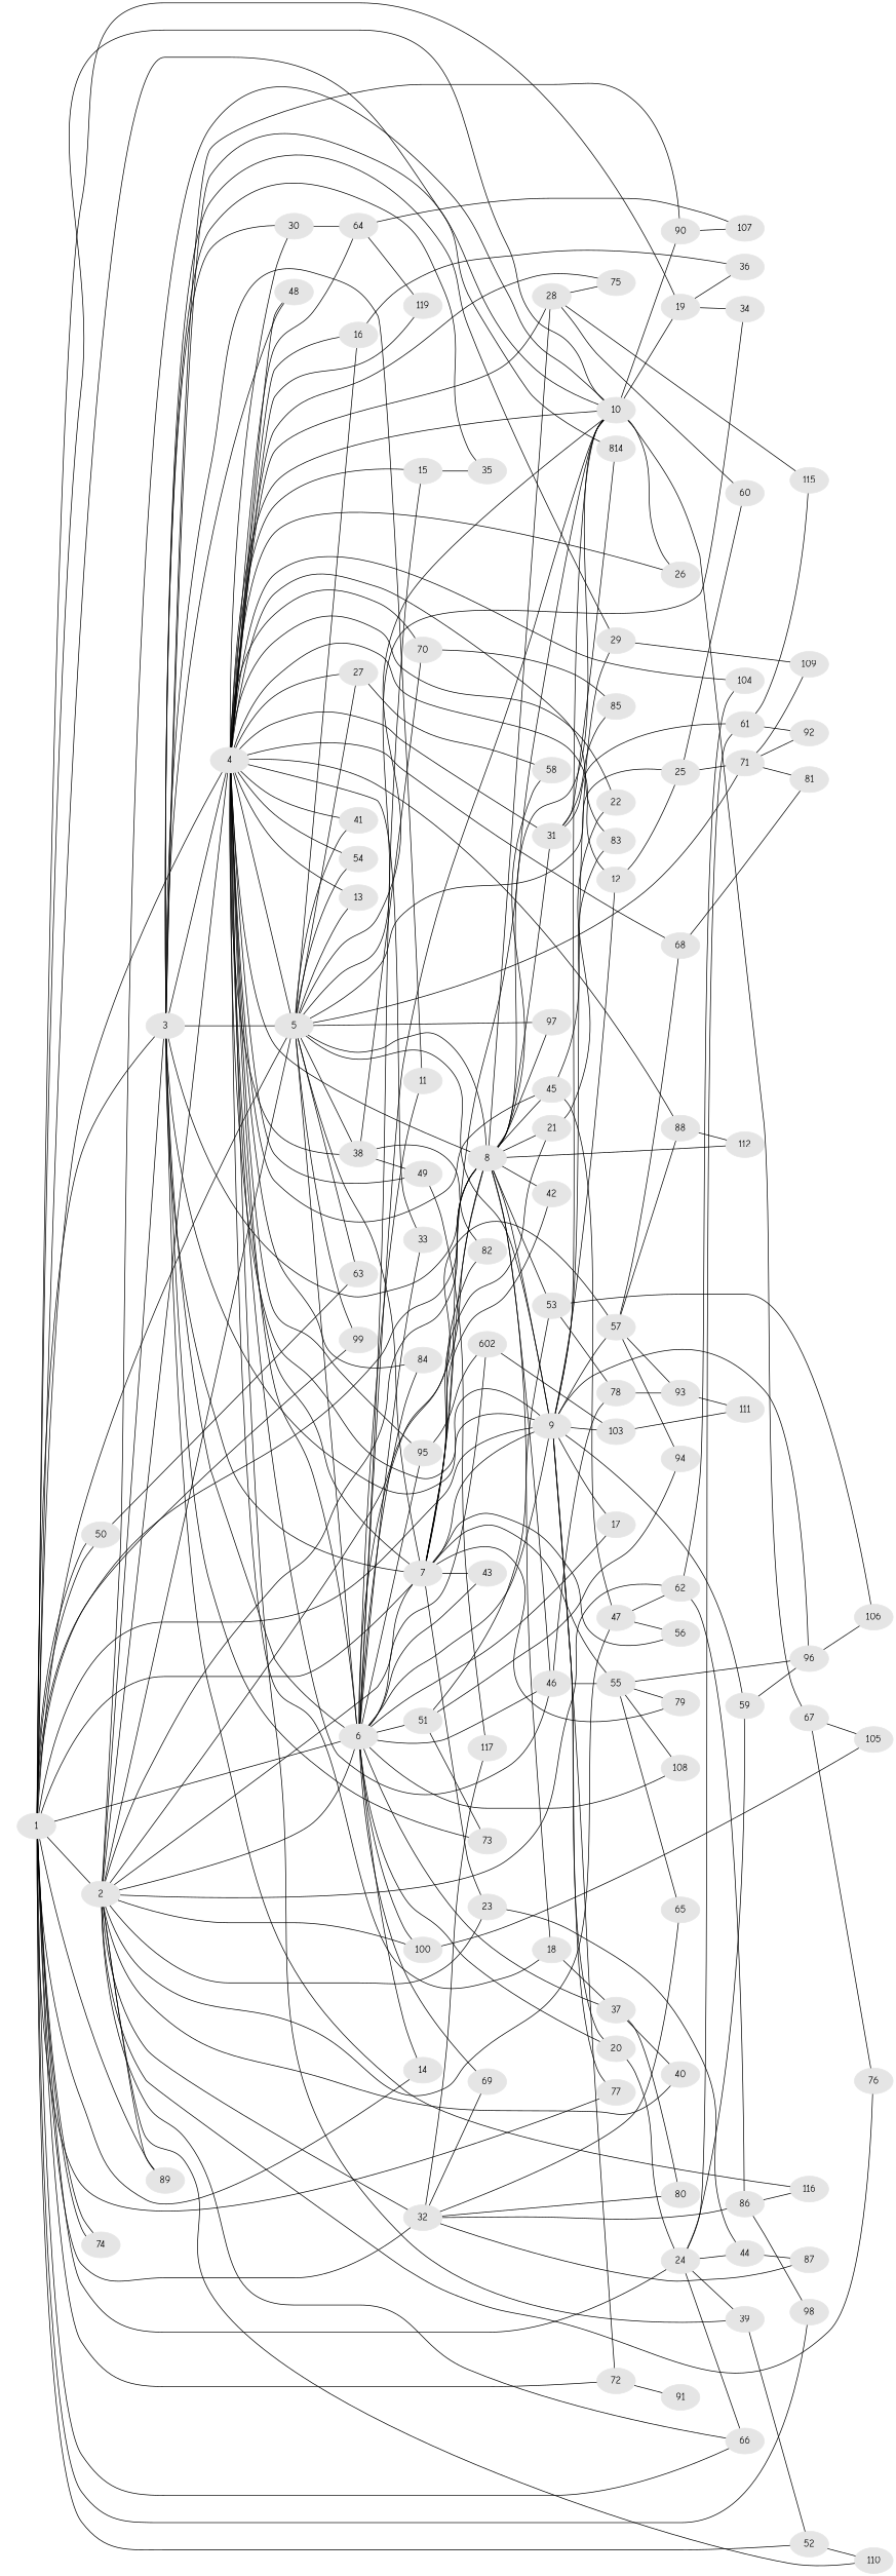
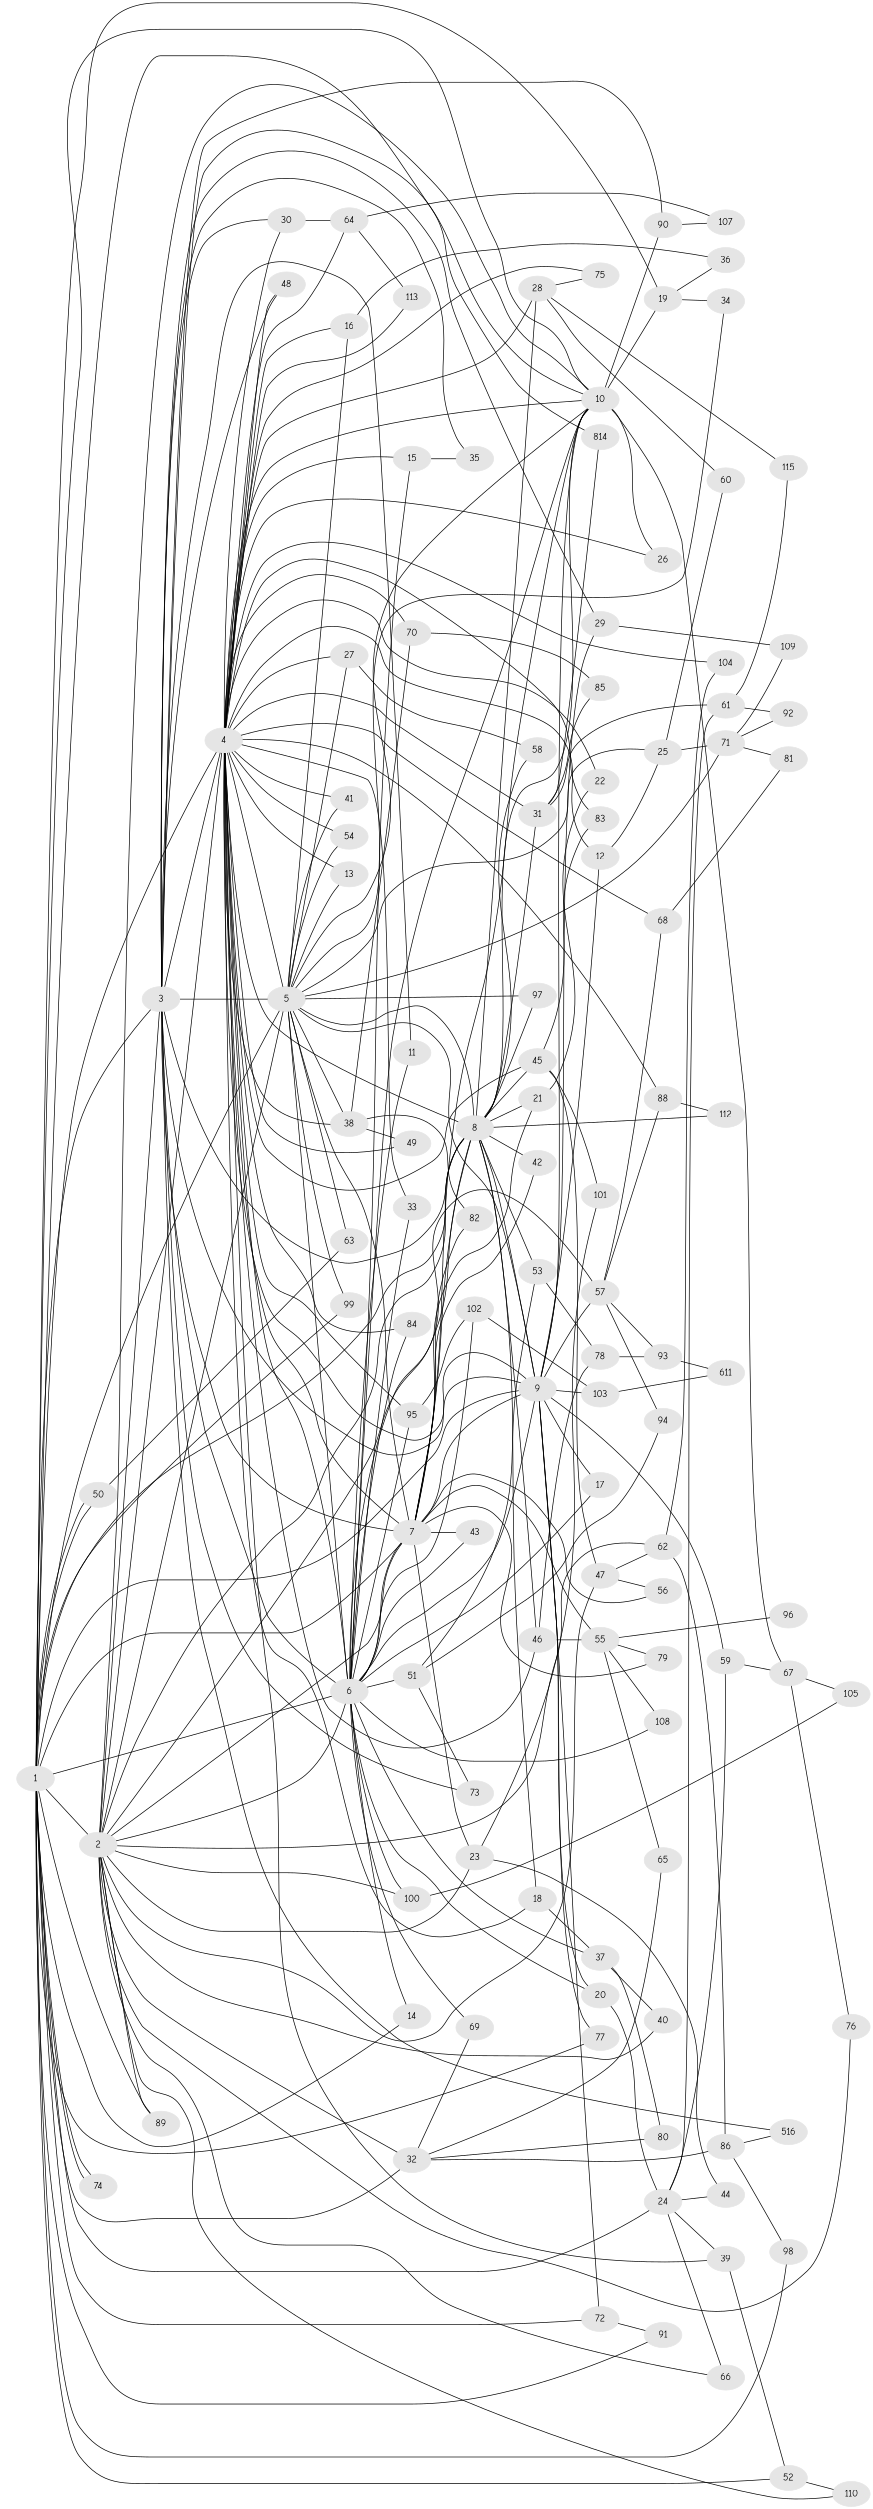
  graph {
    fontname="Comic Neue"
    rankdir=LR
    node [color=gray90 fontname="Comic Neue" style=filled]
    edge [fontname="Comic Neue"]
    1
    2
    3
    4
    5
    6
    7
    8
    9
    10
    14
    19
    24
    32
    50
    52
    72
    74
    77
    89
    91
    98
    99
    n24 [label=814]
    23
    40
    47
    57
    62
    66
    76
    100
    110
    11
    29
    30
    35
    48
    73
    90
-   116
+   116 [label=516]
    12
    13
    15
    16
    18
    22
    26
    27
    28
    31
    33
    38
    39
    41
    45
    46
    49
    54
    64
    68
    70
    75
    83
    84
    88
    95
    104
-   113 [label=119]
+   113
    25
    34
    63
    71
    97
    17
    20
    37
    43
    51
    69
-   102 [label=602]
+   102
    108
    21
    42
    55
    56
    79
    82
    53
    58
    112
    59
    96
    103
    67
    36
    44
    61
    65
    80
    86
-   87
-   117
+   101
    94
    93
    105
    109
    107
    60
    115
    85
    78
    81
    92
-   106
-   111
+   111 [label=611]
    1 -- 2
    1 -- 3
    1 -- 4
    1 -- 5
    1 -- 6
    1 -- 7
    1 -- 8
    1 -- 9
    1 -- 10
    1 -- 14
    1 -- 19
    1 -- 24
    1 -- 32
    1 -- 50
    1 -- 50
    1 -- 52
    1 -- 72
    1 -- 74
    1 -- 74
    1 -- 77
    1 -- 89
-   1 -- 66
+   1 -- 91
    1 -- 98
    1 -- 99
    1 -- n24
    2 -- 3
    2 -- 4
    2 -- 5
    2 -- 6
    2 -- 7
    2 -- 8
    2 -- 10
    2 -- 32
    2 -- 89
    2 -- 23
    2 -- 40
    2 -- 47
    2 -- 57
    2 -- 62
    2 -- 66
    2 -- 76
    2 -- 100
    2 -- 110
    3 -- 4
    3 -- 5
    3 -- 6
    3 -- 7
    3 -- 8
    3 -- 9
    3 -- 10
    3 -- 11
    3 -- 29
    3 -- 30
    3 -- 35
    3 -- 48
    3 -- 73
    3 -- 90
    3 -- 116
    4 -- 5
    4 -- 6
    4 -- 7
    4 -- 8
    4 -- 9
    4 -- 10
    4 -- 30
    4 -- 48
    4 -- 12
    4 -- 13
    4 -- 15
    4 -- 16
    4 -- 18
    4 -- 22
    4 -- 26
    4 -- 27
    4 -- 28
    4 -- 31
    4 -- 33
    4 -- 38
    4 -- 39
    4 -- 41
    4 -- 45
    4 -- 46
    4 -- 49
    4 -- 54
    4 -- 64
    4 -- 68
    4 -- 70
    4 -- 75
    4 -- 83
    4 -- 84
    4 -- 88
    4 -- 95
    4 -- 104
    4 -- 113
    5 -- 6
    5 -- 7
    5 -- 8
    5 -- 9
    5 -- 10
    5 -- 99
    5 -- 13
    5 -- 16
    5 -- 27
    5 -- 38
    5 -- 41
    5 -- 54
    5 -- 25
    5 -- 34
    5 -- 63
    5 -- 71
    5 -- 97
-   6 -- 46
+   6 -- 7
    6 -- 8
    6 -- 9
    6 -- 10
    6 -- 14
    6 -- 100
    6 -- 11
    6 -- 15
    6 -- 33
    6 -- 84
    6 -- 95
    6 -- 17
    6 -- 20
    6 -- 37
    6 -- 43
    6 -- 51
    6 -- 69
    6 -- 102
    6 -- 108
    7 -- 8
    7 -- 9
    7 -- 10
    7 -- 23
    7 -- 43
    7 -- 21
    7 -- 42
    7 -- 55
    7 -- 56
    7 -- 79
    7 -- 82
    8 -- 9
    8 -- 10
    8 -- 18
    8 -- 28
    8 -- 31
    8 -- 45
    8 -- 46
    8 -- 97
    8 -- 21
    8 -- 42
    8 -- 53
    8 -- 58
    8 -- 112
    9 -- 10
    9 -- 72
    9 -- 77
    9 -- 57
    9 -- 29
    9 -- 12
    9 -- 17
    9 -- 20
    9 -- 59
-   9 -- 96
    9 -- 103
    10 -- 19
    10 -- 90
    10 -- 26
    10 -- 67
    19 -- 34
    19 -- 36
    24 -- 66
    24 -- 39
    24 -- 59
    24 -- 44
    24 -- 61
    32 -- 69
    32 -- 65
    32 -- 80
    32 -- 86
-   32 -- 87
-   32 -- 117
    50 -- 63
    52 -- 110
    72 -- 91
    23 -- 44
+   23 -- 101
    47 -- 62
    47 -- 56
    57 -- 68
    57 -- 88
    57 -- 94
    57 -- 93
    62 -- 104
    62 -- 86
    100 -- 105
    29 -- 109
    30 -- 64
    90 -- 107
    12 -- 25
    15 -- 35
    16 -- 36
    18 -- 37
    27 -- 58
    28 -- 75
    28 -- 60
    28 -- 115
    31 -- n24
    31 -- 61
    31 -- 85
    38 -- 49
    38 -- 70
    38 -- 82
    39 -- 52
    45 -- 47
    45 -- 83
+   45 -- 101
    46 -- 55
    46 -- 78
-   49 -- 117
    64 -- 113
    64 -- 107
    68 -- 81
    70 -- 85
    88 -- 112
    95 -- 102
    25 -- 71
    25 -- 60
    71 -- 109
    71 -- 81
    71 -- 92
    20 -- 24
    37 -- 40
    37 -- 80
    51 -- 73
    51 -- 53
    51 -- 94
    102 -- 103
    21 -- 22
    55 -- 108
    55 -- 79
    55 -- 96
    55 -- 65
    53 -- 78
-   53 -- 106
-   59 -- 96
-   96 -- 106
+   59 -- 67
    103 -- 111
    67 -- 76
    67 -- 105
-   44 -- 87
    61 -- 115
    61 -- 92
    86 -- 98
    86 -- 116
    93 -- 111
    78 -- 93
  }
